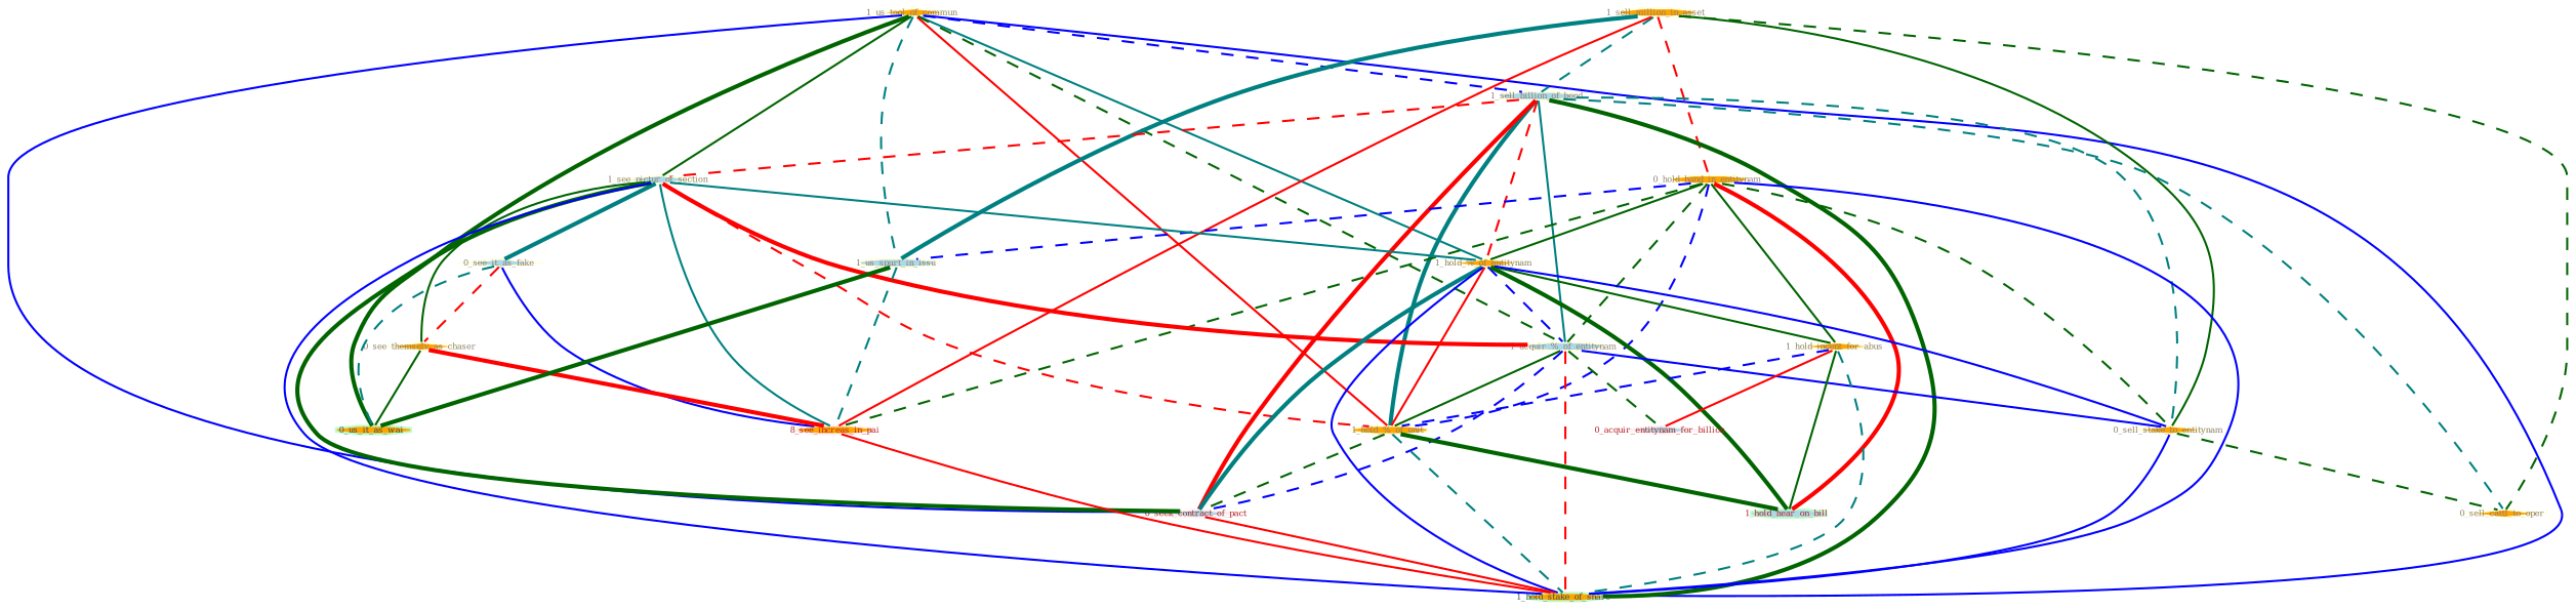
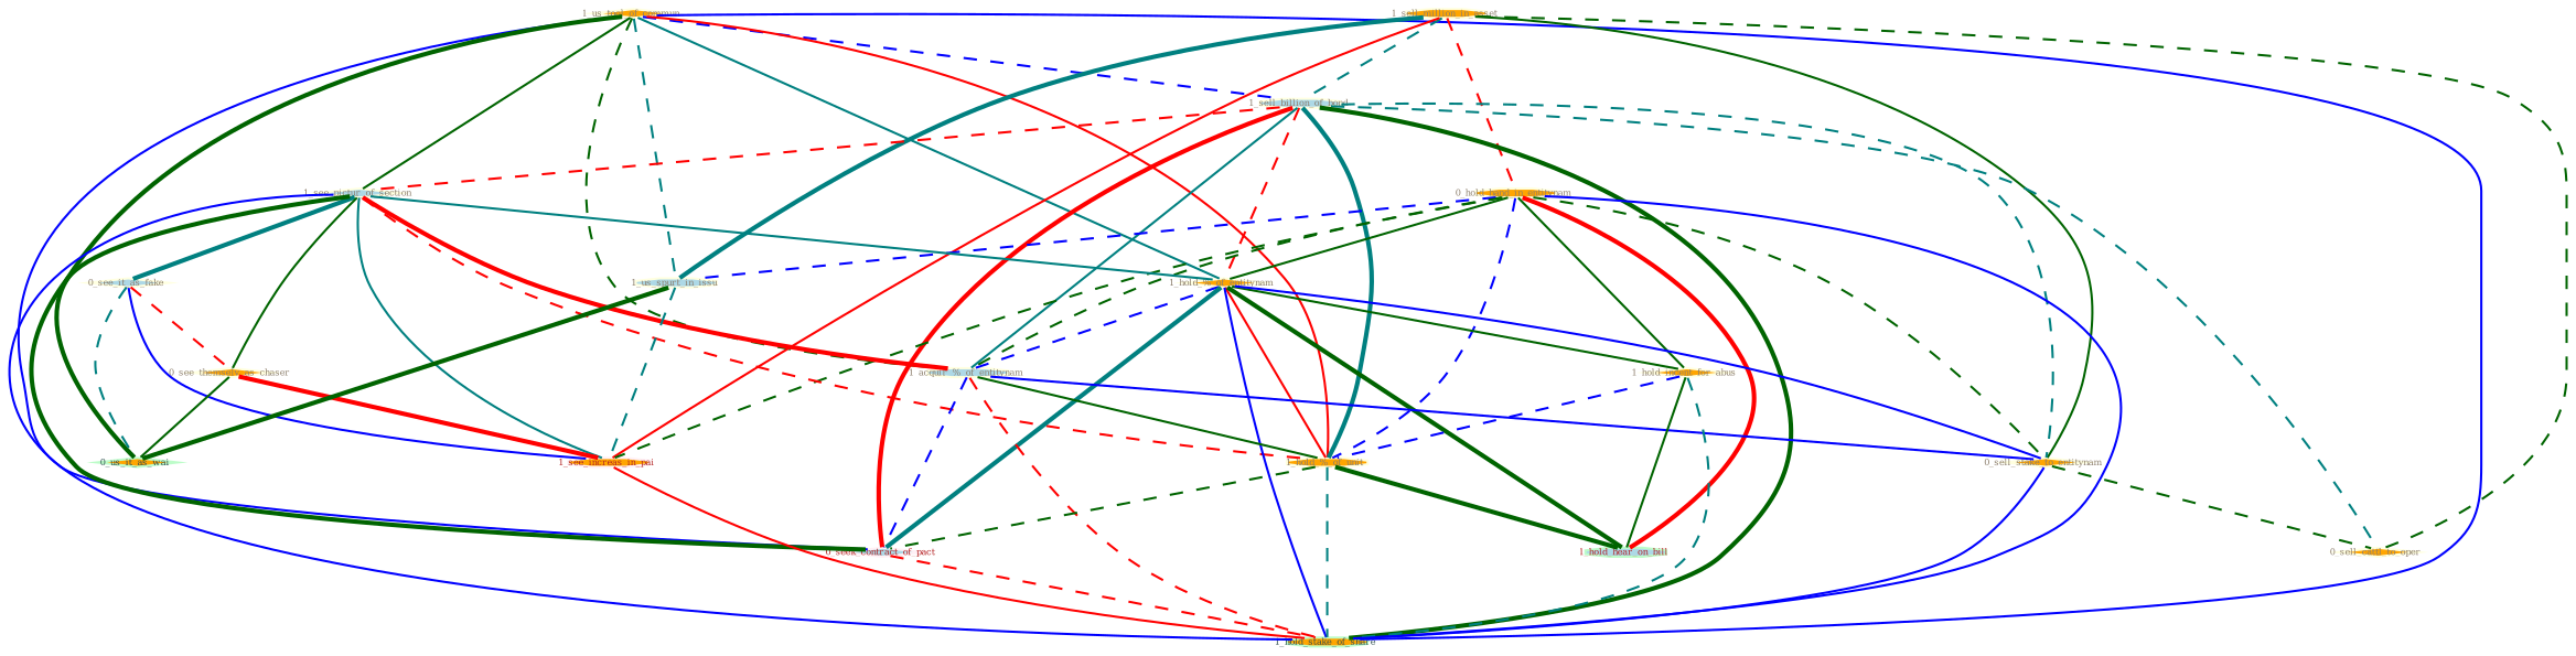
  graph {
    node [color="#ffffe0" fillcolor=orange fixedsize=true fontcolor="#8b7d6b" fontsize=4 shape=diamond style=filled]
    edge [color=darkgreen style=dashed w=1]
    "1_us_tool_of_commun " [height=.06 width=.5]
    "1_sell_million_in_asset " [height=.06 shape=octagon width=.5]
    "1_sell_billion_of_bond " [fillcolor=lightblue height=.06 shape=octagon width=.5]
    "0_hold_hand_in_entitynam " [height=.06 shape=octagon width=.5]
    "1_see_pictur_of_section " [fillcolor=lightblue height=.06 width=.5]
    "1_hold_%_of_entitynam " [height=.06 width=.5]
    "0_see_it_as_fake " [fillcolor=lightblue height=.06 width=.5]
    "1_acquir_%_of_entitynam " [fillcolor=lightblue height=.06 shape=octagon width=.5]
    "1_hold_incent_for_abus " [height=.06 width=.5]
    "1_hold_%_of_unit " [height=.06 shape=octagon width=.5]
    "0_see_themselv_as_chaser " [height=.06 width=.5]
    "0_sell_stake_to_entitynam " [height=.06 width=.5]
    "0_sell_cattl_to_oper " [height=.06 width=.5]
    "1_us_spurt_in_issu " [fillcolor=lightblue height=.06 shape=octagon width=.5]
    "0_seek_contract_of_pact " [color="#fff0f5" fillcolor=lightblue fontcolor="#b22222" height=.06 width=.5]
-   "0_acquir_entitynam_for_billion " [color="#fff0f5" fillcolor=lightblue fontcolor="#b22222" height=.06 width=.5]
-   "1_see_increas_in_pai " [color="#fff0f5" fontcolor="#b22222" height=.06 shape=octagon width=.5 label="8_see_increas_in_pai"]
-   "0_us_it_as_wai " [color="#BDFCC9" fontcolor="#2f4f4f" height=.06 shape=octagon width=.5]
+   "1_see_increas_in_pai " [color="#fff0f5" fontcolor="#b22222" height=.06 shape=octagon width=.5]
+   "0_us_it_as_wai " [color="#BDFCC9" fontcolor="#2f4f4f" height=.06 width=.5]
    "1_hold_stake_of_share " [color="#BDFCC9" fontcolor="#2f4f4f" height=.06 shape=octagon width=.5]
    "1_hold_hear_on_bill " [color="#BDFCC9" fillcolor=lightblue fontcolor="#b22222" height=.06 shape=octagon width=.5]
    subgraph sub_1 {
      "1_us_tool_of_commun "
      "1_sell_million_in_asset "
      "1_sell_billion_of_bond "
      "0_hold_hand_in_entitynam "
      "1_see_pictur_of_section "
      "1_hold_%_of_entitynam "
      "0_see_it_as_fake "
      "1_acquir_%_of_entitynam "
      "1_hold_incent_for_abus "
      "1_hold_%_of_unit "
      "0_see_themselv_as_chaser "
      "0_sell_stake_to_entitynam "
      "0_sell_cattl_to_oper "
      "1_us_spurt_in_issu "
    }
    subgraph sub_2 {
      "0_seek_contract_of_pact "
-     "0_acquir_entitynam_for_billion "
      "1_see_increas_in_pai "
    }
    "1_us_tool_of_commun " -- "1_sell_billion_of_bond " [color=blue]
    "1_us_tool_of_commun " -- "1_see_pictur_of_section " [style=solid]
    "1_us_tool_of_commun " -- "1_hold_%_of_entitynam " [color=teal style=solid]
    "1_us_tool_of_commun " -- "1_acquir_%_of_entitynam "
    "1_us_tool_of_commun " -- "1_hold_%_of_unit " [color=red style=solid]
    "1_us_tool_of_commun " -- "1_us_spurt_in_issu " [color=teal]
    "1_us_tool_of_commun " -- "0_seek_contract_of_pact " [color=blue style=solid]
    "1_us_tool_of_commun " -- "0_us_it_as_wai " [style=bold]
    "1_us_tool_of_commun " -- "1_hold_stake_of_share " [color=blue style=solid]
    "1_sell_million_in_asset " -- "1_sell_billion_of_bond " [color=teal]
    "1_sell_million_in_asset " -- "0_hold_hand_in_entitynam " [color=red]
    "1_sell_million_in_asset " -- "0_sell_stake_to_entitynam " [style=solid]
    "1_sell_million_in_asset " -- "0_sell_cattl_to_oper "
    "1_sell_million_in_asset " -- "1_us_spurt_in_issu " [color=teal style=bold]
    "1_sell_million_in_asset " -- "1_see_increas_in_pai " [color=red style=solid]
    "1_sell_billion_of_bond " -- "1_see_pictur_of_section " [color=red]
    "1_sell_billion_of_bond " -- "1_hold_%_of_entitynam " [color=red]
    "1_sell_billion_of_bond " -- "1_acquir_%_of_entitynam " [color=teal style=solid]
    "1_sell_billion_of_bond " -- "1_hold_%_of_unit " [color=teal style=bold]
    "1_sell_billion_of_bond " -- "0_sell_stake_to_entitynam " [color=teal]
    "1_sell_billion_of_bond " -- "0_sell_cattl_to_oper " [color=teal]
    "1_sell_billion_of_bond " -- "0_seek_contract_of_pact " [color=red style=bold]
    "1_sell_billion_of_bond " -- "1_hold_stake_of_share " [style=bold]
    "0_hold_hand_in_entitynam " -- "1_hold_%_of_entitynam " [style=solid w=2]
    "0_hold_hand_in_entitynam " -- "1_acquir_%_of_entitynam "
    "0_hold_hand_in_entitynam " -- "1_hold_incent_for_abus " [style=solid]
    "0_hold_hand_in_entitynam " -- "1_hold_%_of_unit " [color=blue]
    "0_hold_hand_in_entitynam " -- "0_sell_stake_to_entitynam "
    "0_hold_hand_in_entitynam " -- "1_us_spurt_in_issu " [color=blue]
    "0_hold_hand_in_entitynam " -- "1_see_increas_in_pai "
    "0_hold_hand_in_entitynam " -- "1_hold_stake_of_share " [color=blue style=solid]
    "0_hold_hand_in_entitynam " -- "1_hold_hear_on_bill " [color=red style=bold]
    "1_see_pictur_of_section " -- "1_hold_%_of_entitynam " [color=teal style=solid]
    "1_see_pictur_of_section " -- "0_see_it_as_fake " [color=teal style=bold]
    "1_see_pictur_of_section " -- "1_acquir_%_of_entitynam " [color=red style=bold]
    "1_see_pictur_of_section " -- "1_hold_%_of_unit " [color=red]
    "1_see_pictur_of_section " -- "0_see_themselv_as_chaser " [style=solid]
    "1_see_pictur_of_section " -- "0_seek_contract_of_pact " [style=bold]
    "1_see_pictur_of_section " -- "1_see_increas_in_pai " [color=teal style=solid]
    "1_see_pictur_of_section " -- "1_hold_stake_of_share " [color=blue style=solid]
    "1_hold_%_of_entitynam " -- "1_acquir_%_of_entitynam " [color=blue w=3]
    "1_hold_%_of_entitynam " -- "1_hold_incent_for_abus " [style=solid]
    "1_hold_%_of_entitynam " -- "1_hold_%_of_unit " [color=red style=solid w=3]
    "1_hold_%_of_entitynam " -- "0_sell_stake_to_entitynam " [color=blue style=solid]
    "1_hold_%_of_entitynam " -- "0_seek_contract_of_pact " [color=teal style=bold]
    "1_hold_%_of_entitynam " -- "1_hold_stake_of_share " [color=blue style=solid w=2]
    "1_hold_%_of_entitynam " -- "1_hold_hear_on_bill " [style=bold]
    "0_see_it_as_fake " -- "0_see_themselv_as_chaser " [color=red w=2]
    "0_see_it_as_fake " -- "1_see_increas_in_pai " [color=blue style=solid]
    "0_see_it_as_fake " -- "0_us_it_as_wai " [color=teal w=2]
    "1_acquir_%_of_entitynam " -- "1_hold_%_of_unit " [style=solid w=2]
    "1_acquir_%_of_entitynam " -- "0_sell_stake_to_entitynam " [color=blue style=solid]
    "1_acquir_%_of_entitynam " -- "0_seek_contract_of_pact " [color=blue]
-   "1_acquir_%_of_entitynam " -- "0_acquir_entitynam_for_billion "
    "1_acquir_%_of_entitynam " -- "1_hold_stake_of_share " [color=red]
    "1_hold_incent_for_abus " -- "1_hold_%_of_unit " [color=blue]
-   "1_hold_incent_for_abus " -- "0_acquir_entitynam_for_billion " [color=red style=solid]
    "1_hold_incent_for_abus " -- "1_hold_stake_of_share " [color=teal]
    "1_hold_incent_for_abus " -- "1_hold_hear_on_bill " [style=solid]
    "1_hold_%_of_unit " -- "0_seek_contract_of_pact "
    "1_hold_%_of_unit " -- "1_hold_stake_of_share " [color=teal w=2]
    "1_hold_%_of_unit " -- "1_hold_hear_on_bill " [style=bold]
    "0_see_themselv_as_chaser " -- "1_see_increas_in_pai " [color=red style=bold]
    "0_see_themselv_as_chaser " -- "0_us_it_as_wai " [style=solid]
    "0_sell_stake_to_entitynam " -- "0_sell_cattl_to_oper " [w=2]
    "0_sell_stake_to_entitynam " -- "1_hold_stake_of_share " [color=blue style=solid]
    "1_us_spurt_in_issu " -- "1_see_increas_in_pai " [color=teal]
    "1_us_spurt_in_issu " -- "0_us_it_as_wai " [style=bold]
-   "0_seek_contract_of_pact " -- "1_hold_stake_of_share " [color=red style=solid]
+   "0_seek_contract_of_pact " -- "1_hold_stake_of_share " [color=red]
    "1_see_increas_in_pai " -- "1_hold_stake_of_share " [color=red style=solid]
  }
